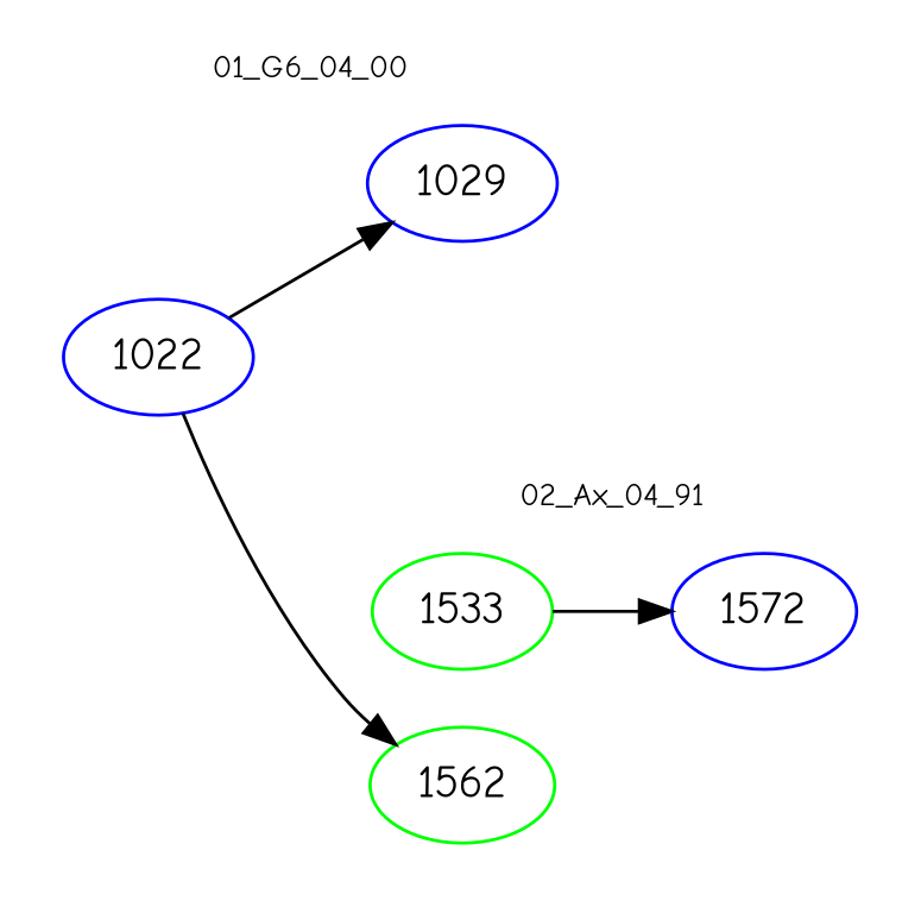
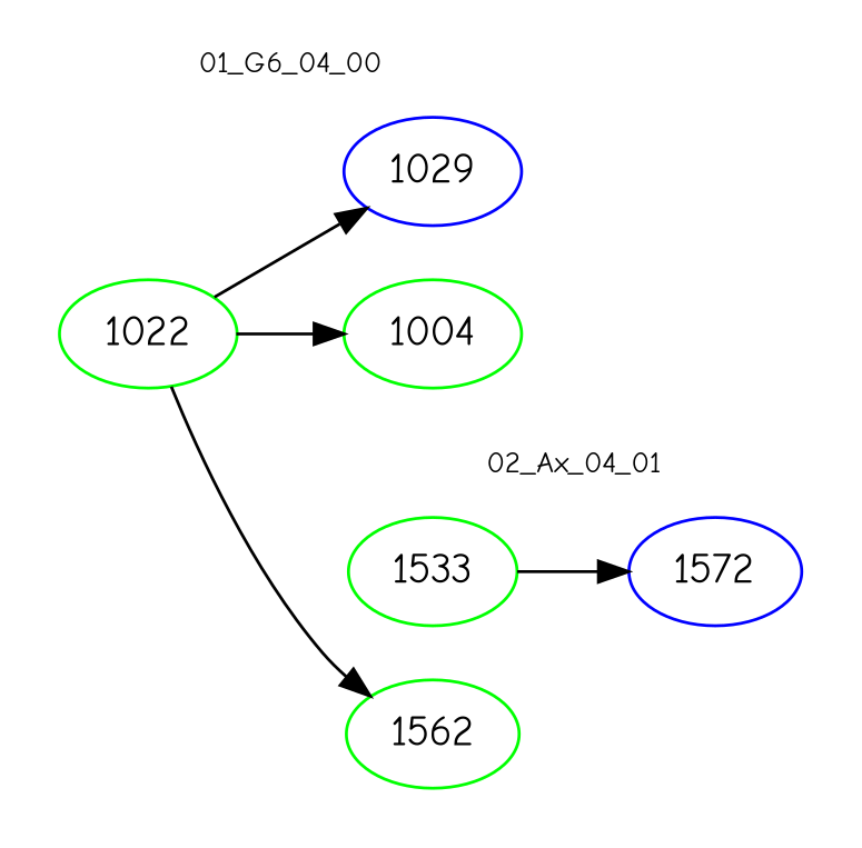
  digraph {
    fontname="Comic Neue"
    rankdir=LR
    node [color=green fontname="Comic Neue"]
    edge [color=black fontname="Comic Neue"]
    n1 [label=1533]
    n2 [color=blue label=1572]
    n3 [label=1562]
-   n4 [color=blue label=1022]
+   n4 [label=1022]
+   n5 [label=1004]
    n6 [color=blue label=1029]
    subgraph cluster_1 {
      color=white
      fontsize=10
-     label="02_Ax_04_91"
+     label="02_Ax_04_01"
      n1
      n2
      n3
    }
    subgraph cluster_2 {
      color=white
      fontsize=10
      label="01_G6_04_00"
      n4
+     n5
      n6
    }
    n1 -> n2
    n4 -> n3
+   n4 -> n5
    n4 -> n6
  }
